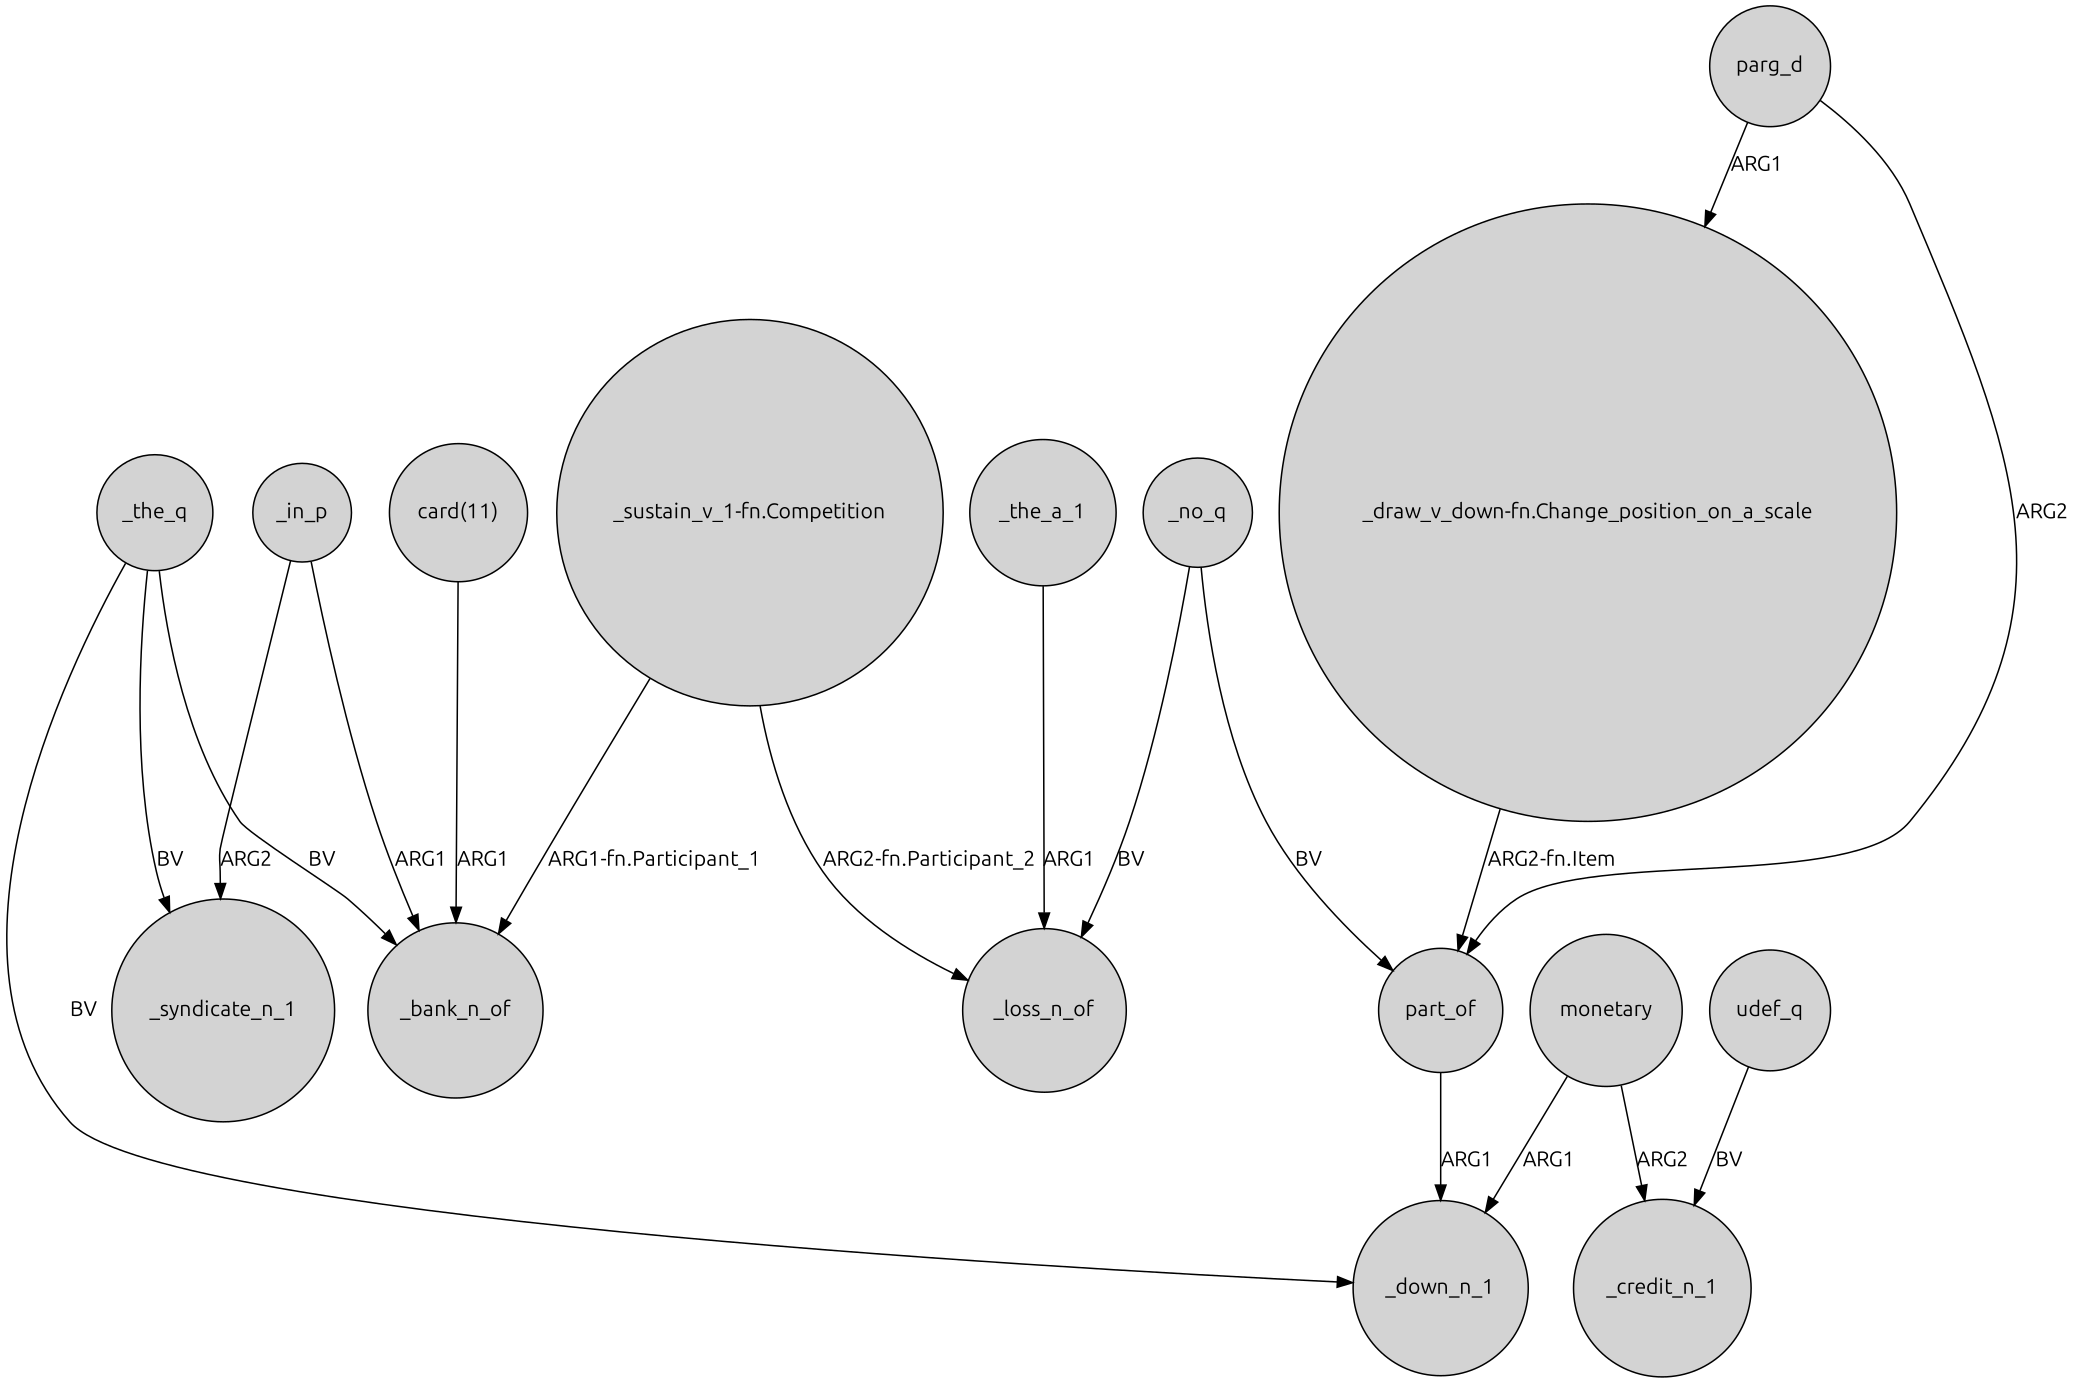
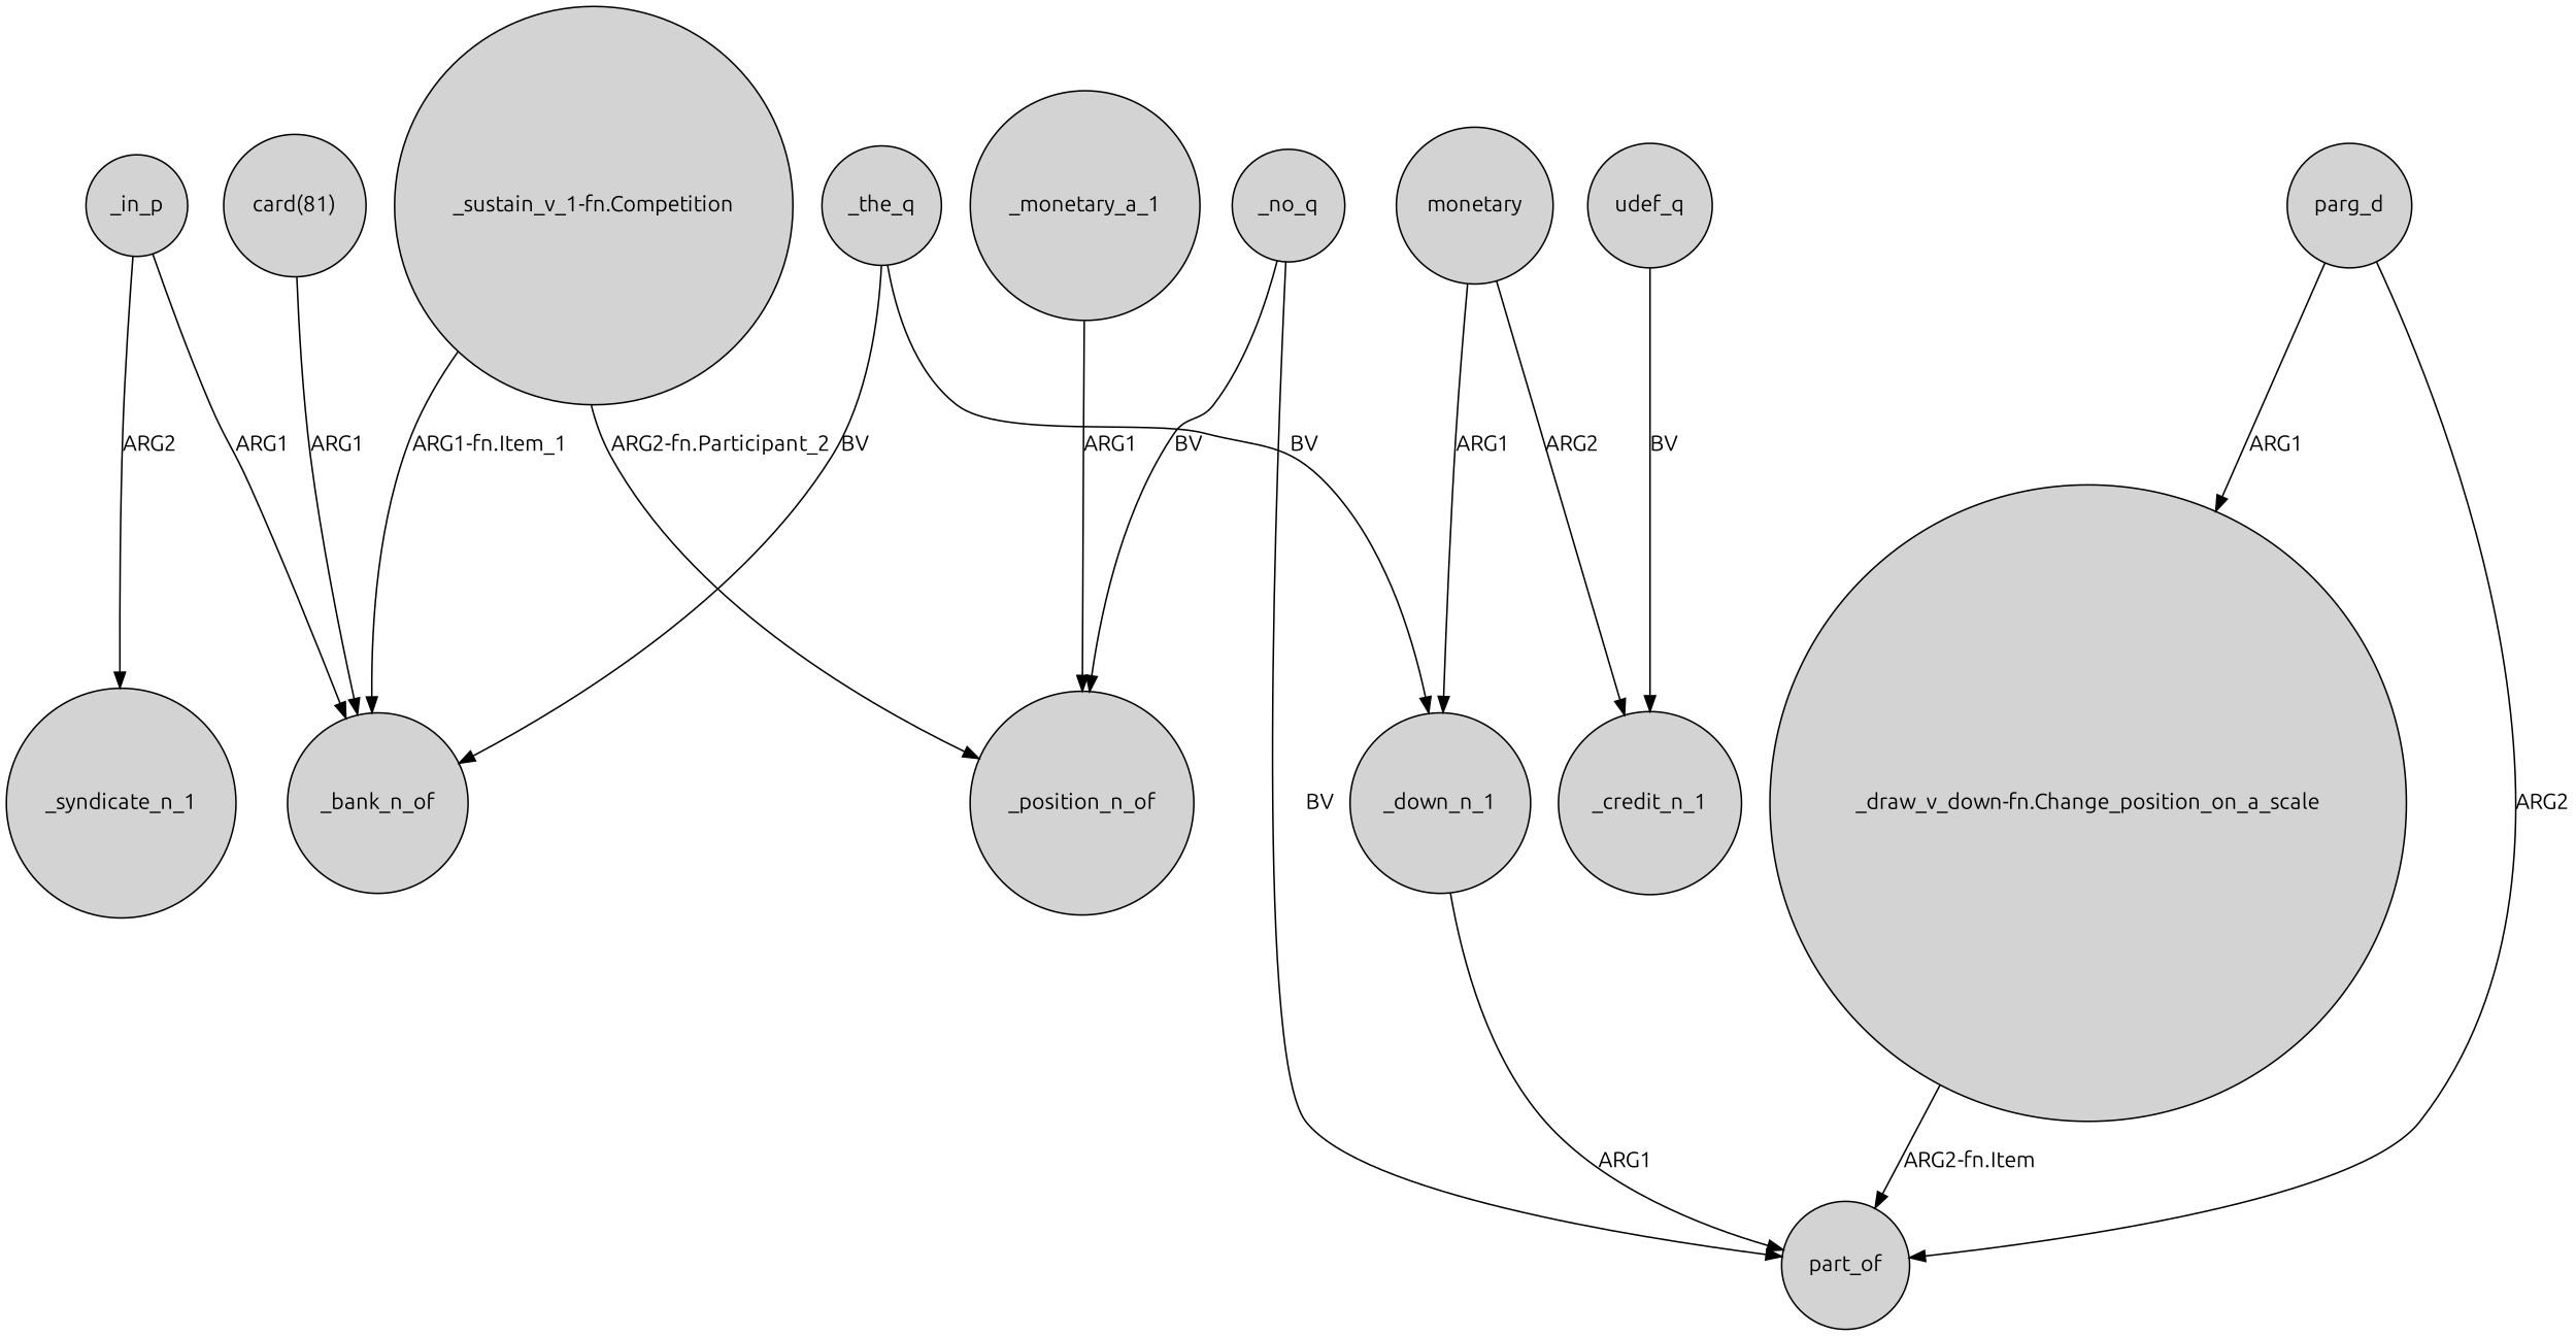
  digraph {
    fontname=Ubuntu
    node [fontname=Ubuntu shape=circle style=filled]
    edge [fontname=Ubuntu]
    _in_p
    _syndicate_n_1
    _bank_n_of
    "_sustain_v_1-fn.Competition"
-   _loss_n_of
+   _loss_n_of [label=_position_n_of]
    "_draw_v_down-fn.Change_position_on_a_scale"
    part_of
    _the_q
    n9 [label=_down_n_1]
    _no_q
    n11 [label=monetary]
    _credit_n_1
-   _monetary_a_1 [label=_the_a_1]
+   _monetary_a_1
    parg_d
    udef_q
-   "card(11)"
+   "card(11)" [label="card(81)"]
    _in_p -> _syndicate_n_1 [label=ARG2]
    _in_p -> _bank_n_of [label=ARG1]
-   "_sustain_v_1-fn.Competition" -> _bank_n_of [label="ARG1-fn.Participant_1"]
+   "_sustain_v_1-fn.Competition" -> _bank_n_of [label="ARG1-fn.Item_1"]
    "_sustain_v_1-fn.Competition" -> _loss_n_of [label="ARG2-fn.Participant_2"]
    "_draw_v_down-fn.Change_position_on_a_scale" -> part_of [label="ARG2-fn.Item"]
-   part_of -> n9 [label=ARG1]
-   _the_q -> _syndicate_n_1 [label=BV]
+   n9 -> part_of [label=ARG1]
    _the_q -> _bank_n_of [label=BV]
    _the_q -> n9 [label=BV]
    _no_q -> _loss_n_of [label=BV]
    _no_q -> part_of [label=BV]
    n11 -> n9 [label=ARG1]
    n11 -> _credit_n_1 [label=ARG2]
    _monetary_a_1 -> _loss_n_of [label=ARG1]
    parg_d -> "_draw_v_down-fn.Change_position_on_a_scale" [label=ARG1]
    parg_d -> part_of [label=ARG2]
    udef_q -> _credit_n_1 [label=BV]
    "card(11)" -> _bank_n_of [label=ARG1]
  }
